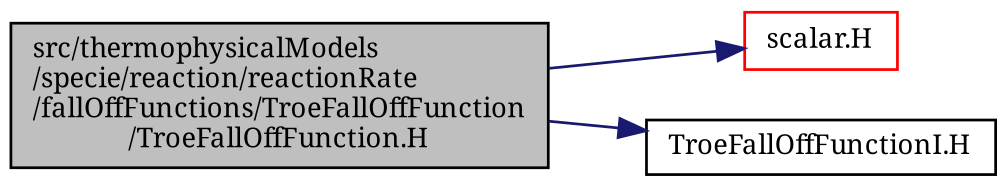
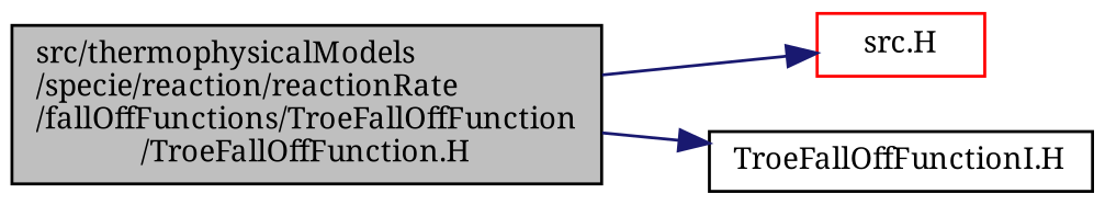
  digraph {
    rankdir=LR
    fontname="Noto Serif"
    node [color=black fontname="Noto Serif" fontsize=10 shape=record]
    edge [color=midnightblue fontname="Noto Serif" fontsize=10 labelfontname=FreeSans labelfontsize=10 style=solid]
    n1 [fillcolor=grey75 fontcolor=black height=0.2 label="src/thermophysicalModels\l/specie/reaction/reactionRate\l/fallOffFunctions/TroeFallOffFunction\l/TroeFallOffFunction.H" style=filled width=0.4]
-   n2 [color=red height=0.2 label="scalar.H" width=0.4]
+   n2 [color=red height=0.2 label="src.H" width=0.4]
    n3 [height=0.2 label="TroeFallOffFunctionI.H" width=0.4]
    n1 -> n2
    n1 -> n3
  }
